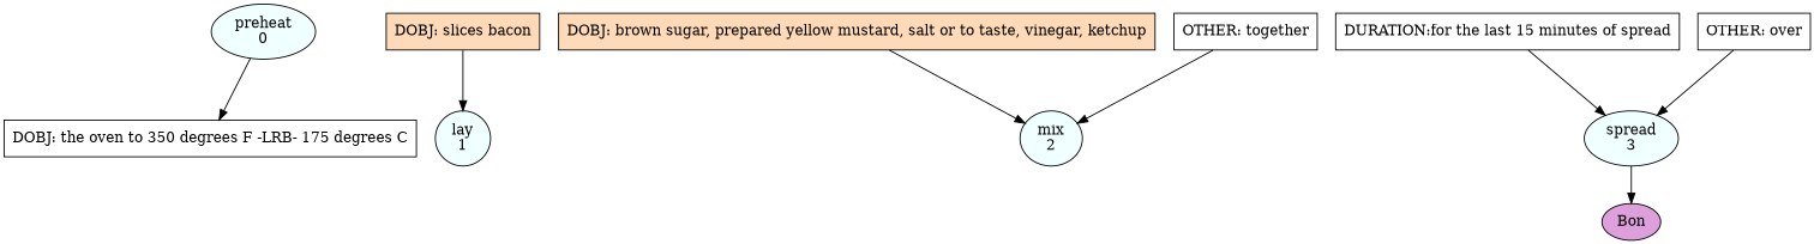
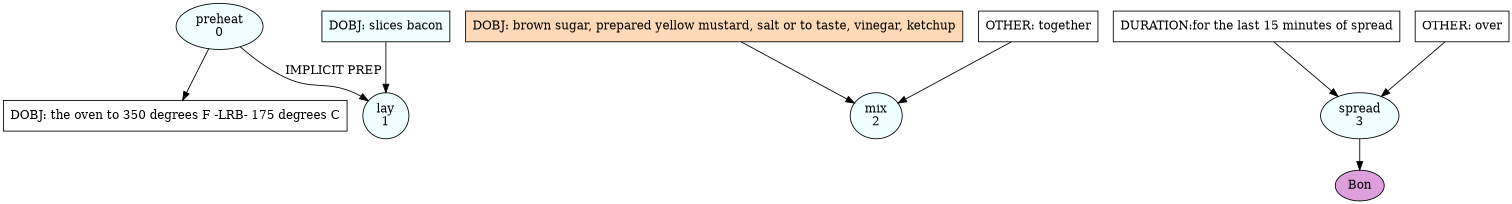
  digraph {
    node [fillcolor=azure shape=box style=filled]
    n1 [label="preheat\n0" shape=oval]
    n2 [label="lay\n1" shape=oval]
    n3 [fillcolor=white label="DOBJ: the oven to 350 degrees F -LRB- 175 degrees C"]
    n4 [label="mix\n2" shape=oval]
    n5 [label="spread\n3" shape=oval]
    n6 [fillcolor=plum label=Bon shape=oval]
-   n7 [fillcolor=peachpuff label="DOBJ: slices bacon"]
+   n7 [label="DOBJ: slices bacon"]
    n8 [fillcolor=peachpuff label="DOBJ: brown sugar, prepared yellow mustard, salt or to taste, vinegar, ketchup"]
    n9 [fillcolor=white label="OTHER: together"]
    n10 [fillcolor=white label="DURATION:for the last 15 minutes of spread"]
    n11 [fillcolor=white label="OTHER: over"]
+   n1 -> n2 [label="IMPLICIT PREP"]
    n1 -> n3
    n5 -> n6
    n7 -> n2
    n8 -> n4
    n9 -> n4
    n10 -> n5
    n11 -> n5
  }
